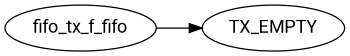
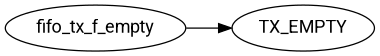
  strict digraph {
    rankdir=LR
    fontname=Roboto
    node [fontname=Roboto]
-   fifo_tx_f_empty [complexity=2 importance=0.0146405780664 rank=0.00732028903319 label=fifo_tx_f_fifo]
+   fifo_tx_f_empty [complexity=2 importance=0.0146405780664 rank=0.00732028903319]
    TX_EMPTY [complexity=0 importance=0.00739900201711 rank=0.0]
    fifo_tx_f_empty -> TX_EMPTY [fontname=Roboto]
  }
